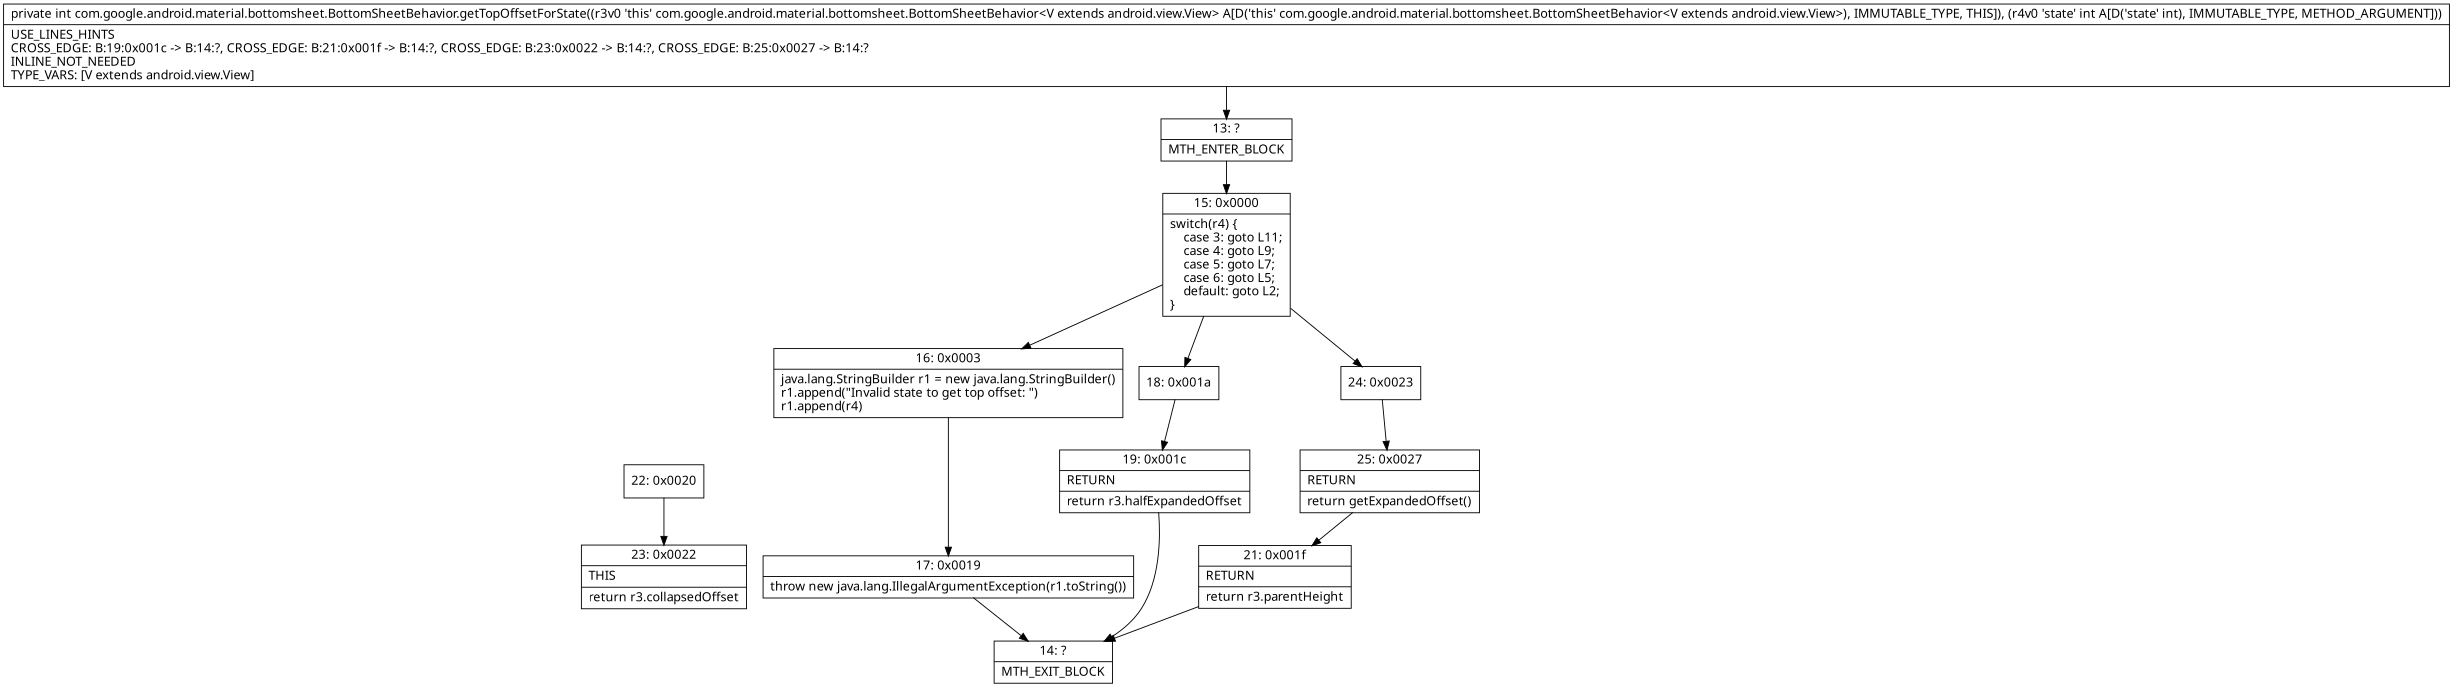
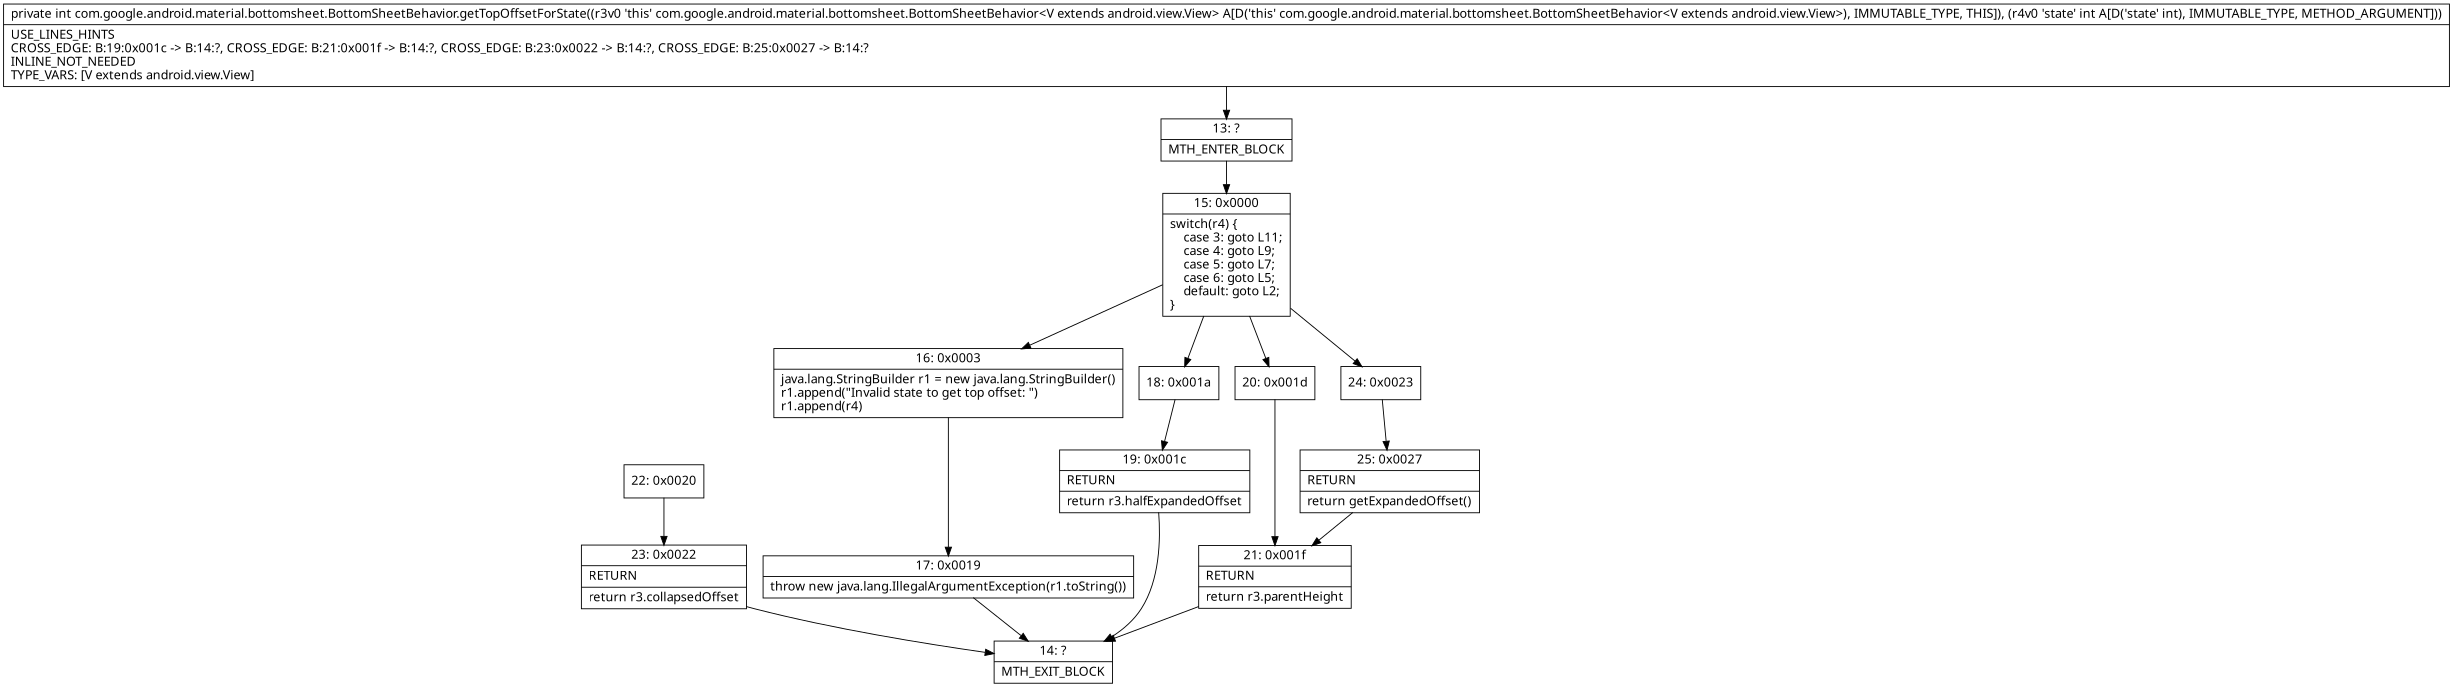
  digraph {
    fontname="Noto Sans"
    node [fontname="Noto Sans" shape=record]
    edge [fontname="Noto Sans"]
    n1 [label="{13\:\ ?|MTH_ENTER_BLOCK\l}"]
    n2 [label="{15\:\ 0x0000|switch(r4) \{\l    case 3: goto L11;\l    case 4: goto L9;\l    case 5: goto L7;\l    case 6: goto L5;\l    default: goto L2;\l\}\l}"]
    n3 [label="{16\:\ 0x0003|java.lang.StringBuilder r1 = new java.lang.StringBuilder()\lr1.append(\"Invalid state to get top offset: \")\lr1.append(r4)\l}"]
    n4 [label="{18\:\ 0x001a}"]
+   n5 [label="{20\:\ 0x001d}"]
    n6 [label="{24\:\ 0x0023}"]
    n7 [label="{17\:\ 0x0019|throw new java.lang.IllegalArgumentException(r1.toString())\l}"]
    n8 [label="{19\:\ 0x001c|RETURN\l|return r3.halfExpandedOffset\l}"]
    n9 [label="{21\:\ 0x001f|RETURN\l|return r3.parentHeight\l}"]
    n10 [label="{22\:\ 0x0020}"]
-   n11 [label="{23\:\ 0x0022|THIS\l|return r3.collapsedOffset\l}"]
+   n11 [label="{23\:\ 0x0022|RETURN\l|return r3.collapsedOffset\l}"]
    n12 [label="{25\:\ 0x0027|RETURN\l|return getExpandedOffset()\l}"]
    n13 [label="{14\:\ ?|MTH_EXIT_BLOCK\l}"]
    n14 [label="{private int com.google.android.material.bottomsheet.BottomSheetBehavior.getTopOffsetForState((r3v0 'this' com.google.android.material.bottomsheet.BottomSheetBehavior\<V extends android.view.View\> A[D('this' com.google.android.material.bottomsheet.BottomSheetBehavior\<V extends android.view.View\>), IMMUTABLE_TYPE, THIS]), (r4v0 'state' int A[D('state' int), IMMUTABLE_TYPE, METHOD_ARGUMENT]))  | USE_LINES_HINTS\lCROSS_EDGE: B:19:0x001c \-\> B:14:?, CROSS_EDGE: B:21:0x001f \-\> B:14:?, CROSS_EDGE: B:23:0x0022 \-\> B:14:?, CROSS_EDGE: B:25:0x0027 \-\> B:14:?\lINLINE_NOT_NEEDED\lTYPE_VARS: [V extends android.view.View]\l}"]
    n1 -> n2
    n2 -> n3
    n2 -> n4
+   n2 -> n5
    n2 -> n6
    n3 -> n7
    n4 -> n8
+   n5 -> n9
    n6 -> n12
    n7 -> n13
    n8 -> n13
    n9 -> n13
    n10 -> n11
+   n11 -> n13
    n12 -> n9
    n14 -> n1
  }
